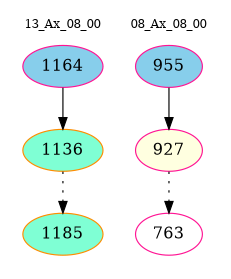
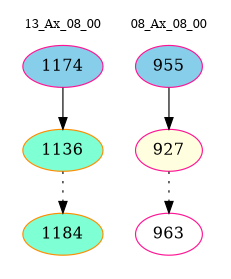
  digraph {
    node [color=deeppink fillcolor=skyblue style=filled]
    edge [color=black style=solid]
-   n1 [label=1164]
+   n1 [label=1174]
    n2 [color=darkorange fillcolor=aquamarine label=1136]
-   n3 [color=darkorange fillcolor=aquamarine label=1185]
+   n3 [color=darkorange fillcolor=aquamarine label=1184]
    n4 [label=955]
    n5 [fillcolor=lightyellow label=927]
-   n6 [fillcolor=white label=763]
+   n6 [fillcolor=white label=963]
    subgraph cluster_1 {
      color=white
      fontsize=10
      label="13_Ax_08_00"
      n1
      n2
      n3
    }
    subgraph cluster_2 {
      color=white
      fontsize=10
      label="08_Ax_08_00"
      n4
      n5
      n6
    }
    n1 -> n2
    n2 -> n3 [style=dotted]
    n4 -> n5
    n5 -> n6 [style=dotted]
  }
